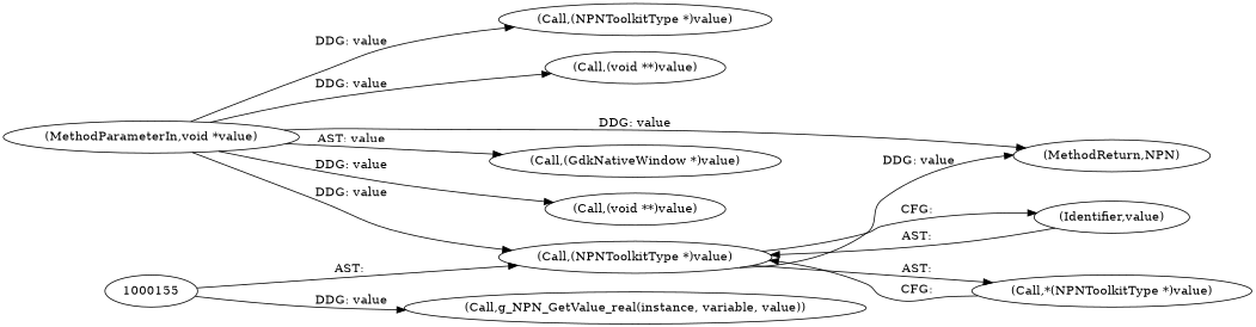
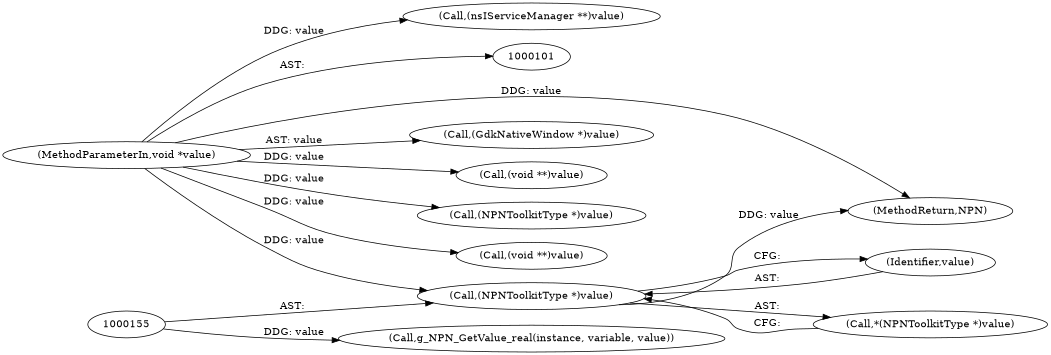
  digraph {
    rankdir=LR
    n1 [label="(Call,(NPNToolkitType *)value)"]
    n2 [label="(Identifier,value)"]
    n3 [label="(MethodReturn,NPN)"]
    n4 [label="(Call,*(NPNToolkitType *)value)"]
    n5 [label="(MethodParameterIn,void *value)"]
    n6 [label="(Call,(GdkNativeWindow *)value)"]
    n7 [label="(Call,(void **)value)"]
    n8 [label="(Call,(NPNToolkitType *)value)"]
    n9 [label="(Call,(void **)value)"]
+   n10 [label="(Call,(nsIServiceManager **)value)"]
+   1000101
    n12 [label="(Call,g_NPN_GetValue_real(instance, variable, value))"]
    1000155
    n1 -> n2 [label="CFG: "]
    n1 -> n3 [label="DDG: value"]
    n1 -> n4 [label="AST: "]
    n2 -> n1 [label="AST: "]
    n4 -> n1 [label="CFG: "]
    n5 -> n1 [label="DDG: value"]
    n5 -> n3 [label="DDG: value"]
    n5 -> n6 [label="AST: value"]
    n5 -> n7 [label="DDG: value"]
    n5 -> n8 [label="DDG: value"]
    n5 -> n9 [label="DDG: value"]
+   n5 -> n10 [label="DDG: value"]
+   n5 -> 1000101 [label="AST: "]
    1000155 -> n1 [label="AST: "]
    1000155 -> n12 [label="DDG: value"]
  }
